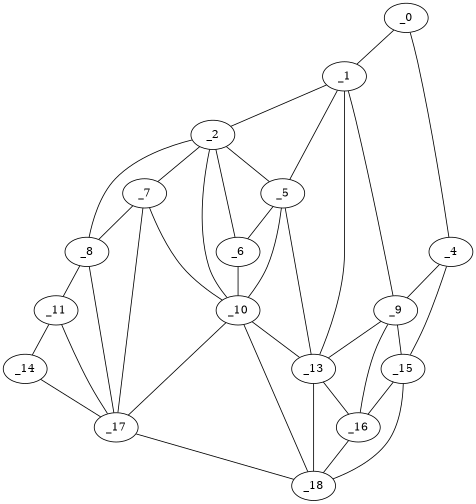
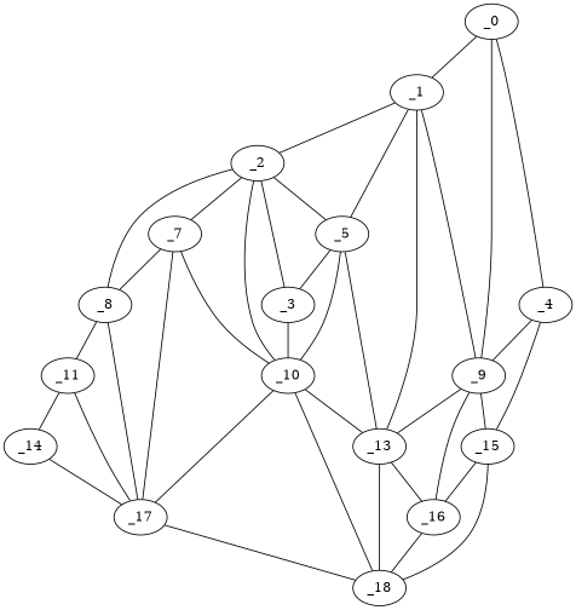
  graph {
    node [x=54 y=30]
    edge [valence=2]
    _0 [x=35]
    _1 [x=36 y=59]
    _4 [x=46 y=7]
    _9
    _2 [x=37 y=75]
    _5 [x=51 y=69]
    _13 [x=66 y=40]
    _15 [x=83 y=7]
    _16 [x=86 y=25]
-   _6 [x=51 y=75]
+   _6 [x=51 y=75 label=_3]
    _7 [x=53 y=89]
    _8 [x=53 y=94]
    _10 [y=82]
    _18 [x=94 y=35]
    _17 [x=93 y=117]
    _11 [y=103]
    _14 [x=68 y=124]
    _0 -- _1 [valence=1]
    _0 -- _4 [valence=1]
+   _0 -- _9 [valence=1]
    _1 -- _9
    _1 -- _2 [valence=1]
    _1 -- _5
    _1 -- _13
    _4 -- _9
    _4 -- _15 [valence=1]
    _9 -- _13
    _9 -- _15
    _9 -- _16
    _2 -- _5
    _2 -- _6
    _2 -- _7
    _2 -- _8
    _2 -- _10
    _5 -- _13
    _5 -- _6
    _5 -- _10 [valence=1]
    _13 -- _16
    _13 -- _18
    _15 -- _16
    _15 -- _18 [valence=1]
    _16 -- _18
    _6 -- _10 [valence=1]
    _7 -- _8
    _7 -- _10 [valence=1]
    _7 -- _17 [valence=1]
    _8 -- _17
    _8 -- _11
    _10 -- _13
    _10 -- _18
    _10 -- _17
    _17 -- _18 [valence=1]
    _11 -- _17 [valence=1]
    _11 -- _14
    _14 -- _17 [valence=1]
  }
